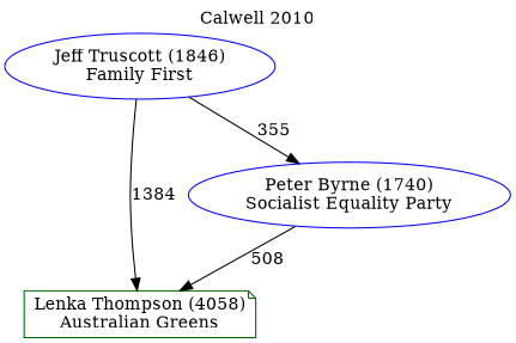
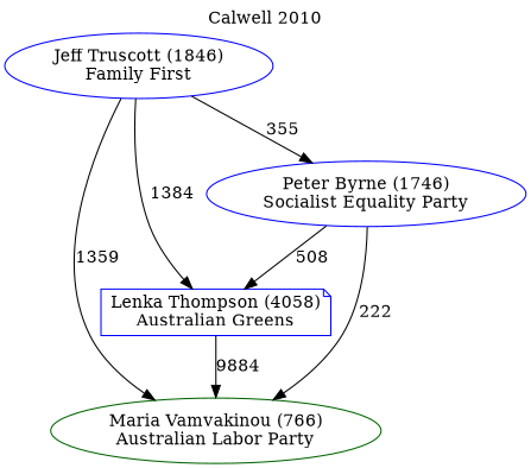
  digraph {
    label="Calwell 2010"
    labelloc=t
    mclimit=10
    node [color=darkgreen shape=ellipse]
-   n2 [label="Lenka Thompson (4058)\nAustralian Greens" shape=note]
+   n1 [label="Maria Vamvakinou (766)\nAustralian Labor Party"]
+   n2 [color=blue label="Lenka Thompson (4058)\nAustralian Greens" shape=note]
    n3 [color=blue label="Jeff Truscott (1846)\nFamily First"]
-   n4 [color=blue label="Peter Byrne (1740)\nSocialist Equality Party"]
+   n4 [color=blue label="Peter Byrne (1746)\nSocialist Equality Party"]
+   n2 -> n1 [label=9884]
+   n3 -> n1 [label=1359]
    n3 -> n2 [label=1384]
    n3 -> n4 [label=355]
+   n4 -> n1 [label=222]
    n4 -> n2 [label=508]
  }
